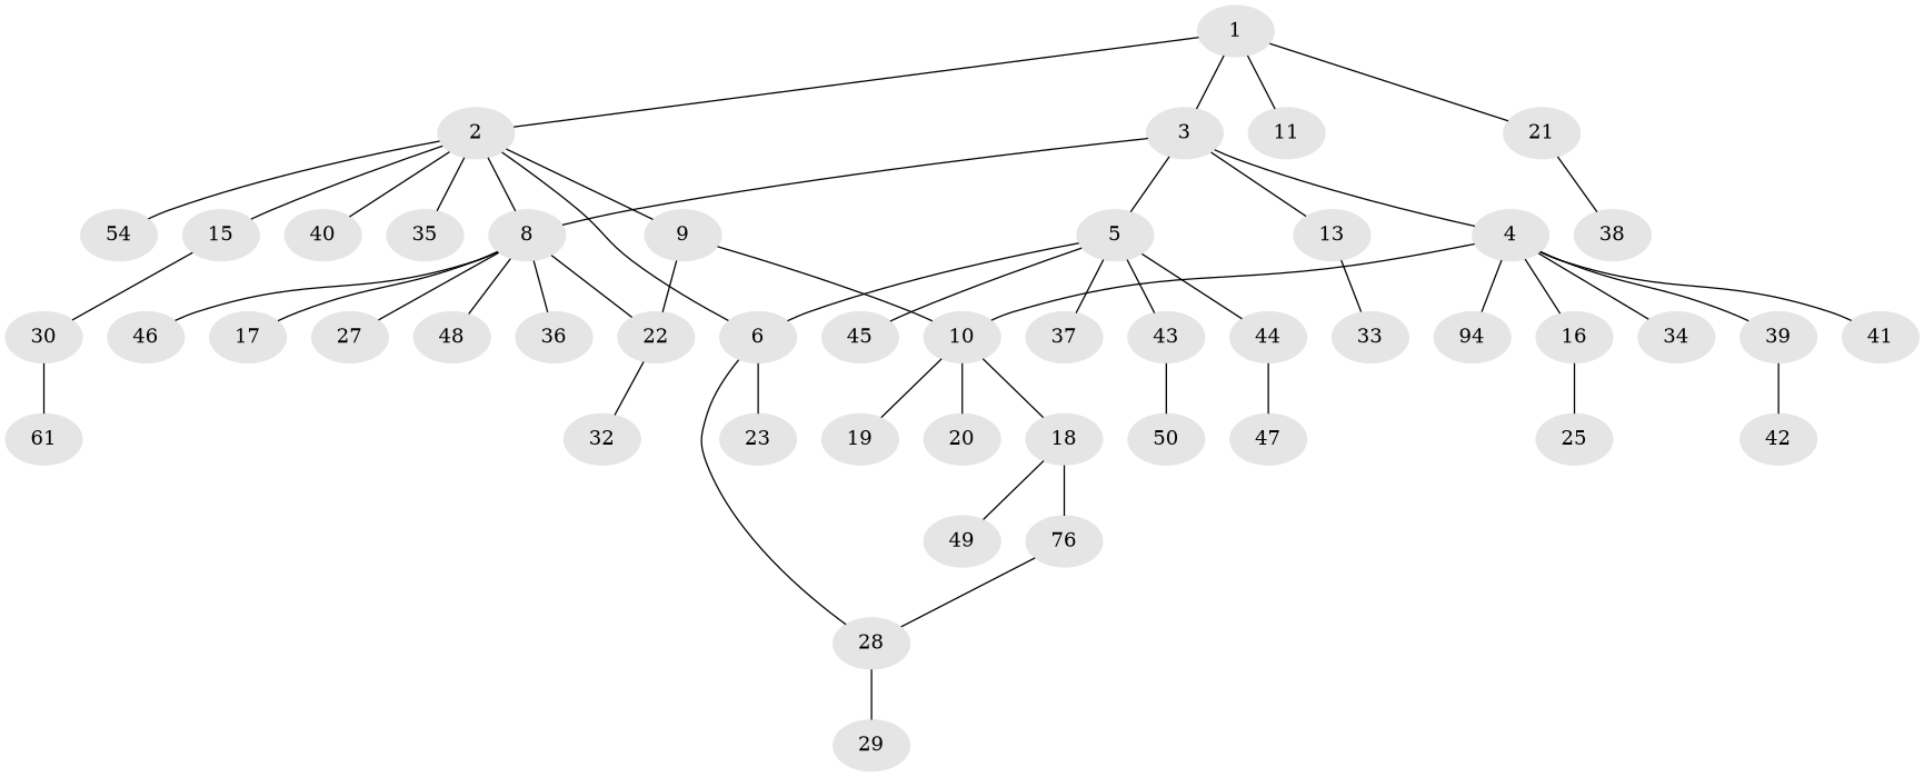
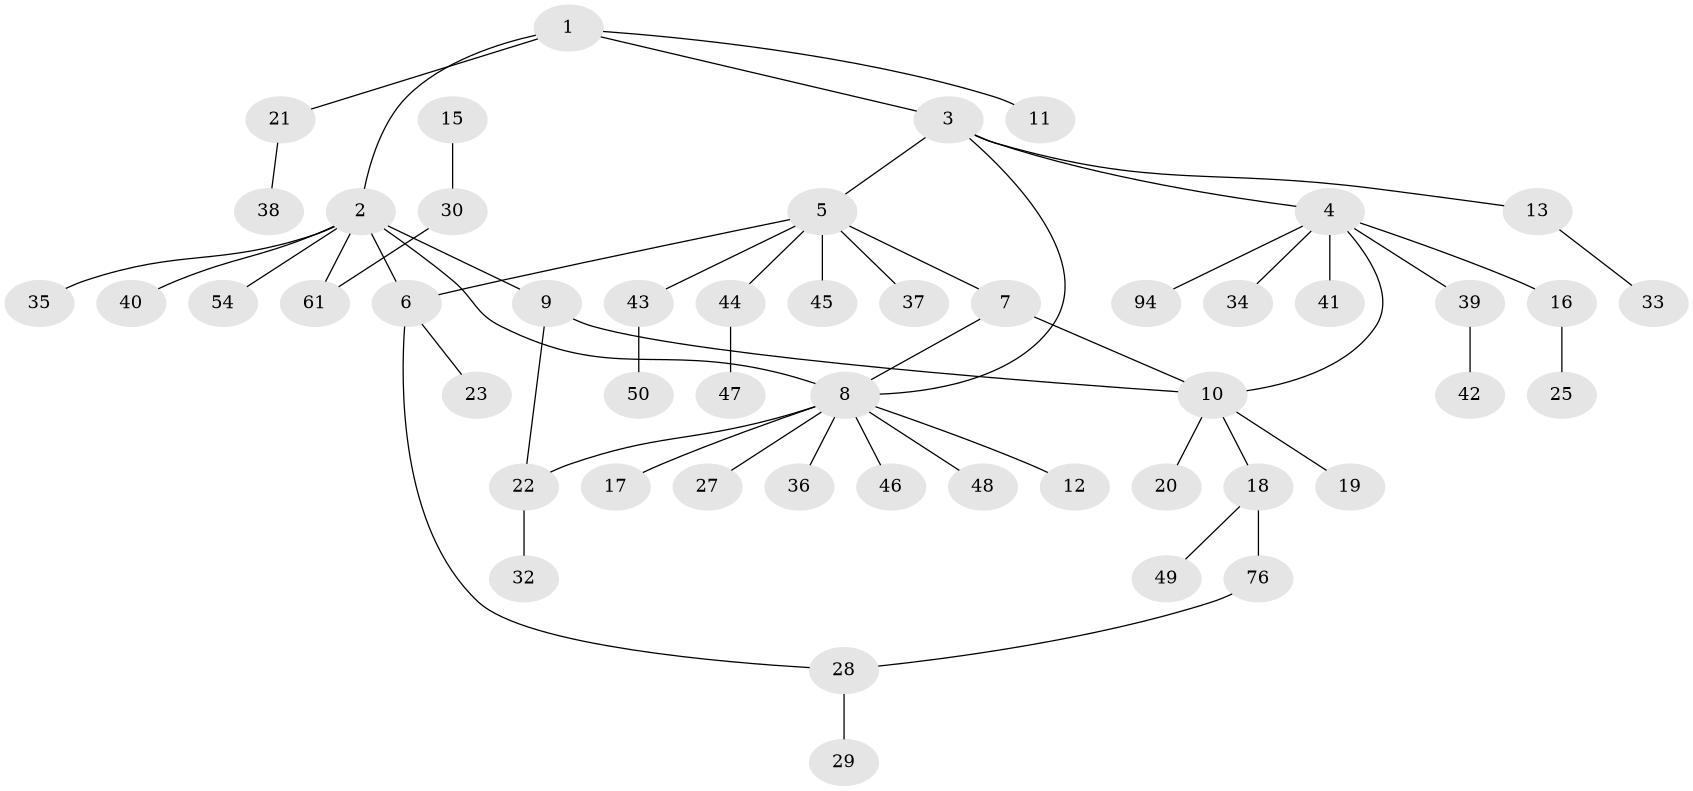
  graph {
    node [color=gray90 style=filled]
    1
    2
    3
    11
    21
    6
    8
    9
    15
    n10 [label=54]
    35
    40
    4
    5
    13
    38
    23
    28
+   12
    17
    22
    27
    36
    46
    48
    10
    30
    n28 [label=94]
    16
    34
    39
    41
+   7
    37
    43
    44
    45
    33
    18
    19
    20
    25
    42
    50
    47
    29
    32
    n48 [label=76]
    49
    n50 [label=61]
    1 -- 2
    1 -- 3
    1 -- 11
    1 -- 21
    2 -- 6
    2 -- 8
    2 -- 9
-   2 -- 15
+   2 -- n50
    2 -- n10
    2 -- 35
    2 -- 40
    3 -- 8
    3 -- 4
    3 -- 5
    3 -- 13
    21 -- 38
    6 -- 23
    6 -- 28
+   8 -- 12
    8 -- 17
    8 -- 22
    8 -- 27
    8 -- 36
    8 -- 46
    8 -- 48
    9 -- 22
    9 -- 10
    15 -- 30
    4 -- 10
    4 -- n28
    4 -- 16
    4 -- 34
    4 -- 39
    4 -- 41
    5 -- 6
+   5 -- 7
    5 -- 37
    5 -- 43
    5 -- 44
    5 -- 45
    13 -- 33
    28 -- 29
    22 -- 32
    10 -- 18
    10 -- 19
    10 -- 20
    30 -- n50
    16 -- 25
    39 -- 42
+   7 -- 8
+   7 -- 10
    43 -- 50
    44 -- 47
    18 -- n48
    18 -- 49
    n48 -- 28
  }
